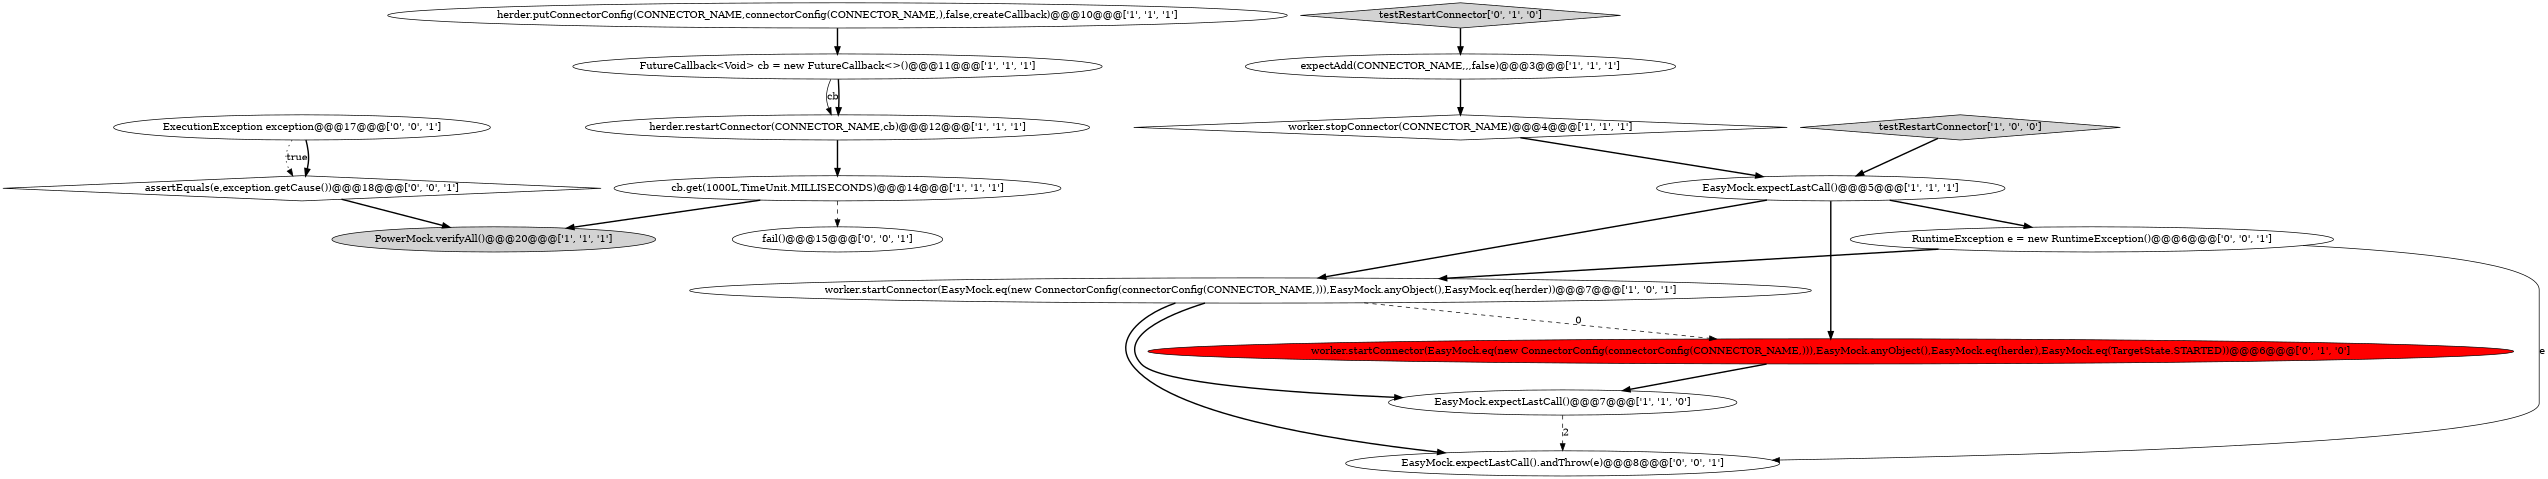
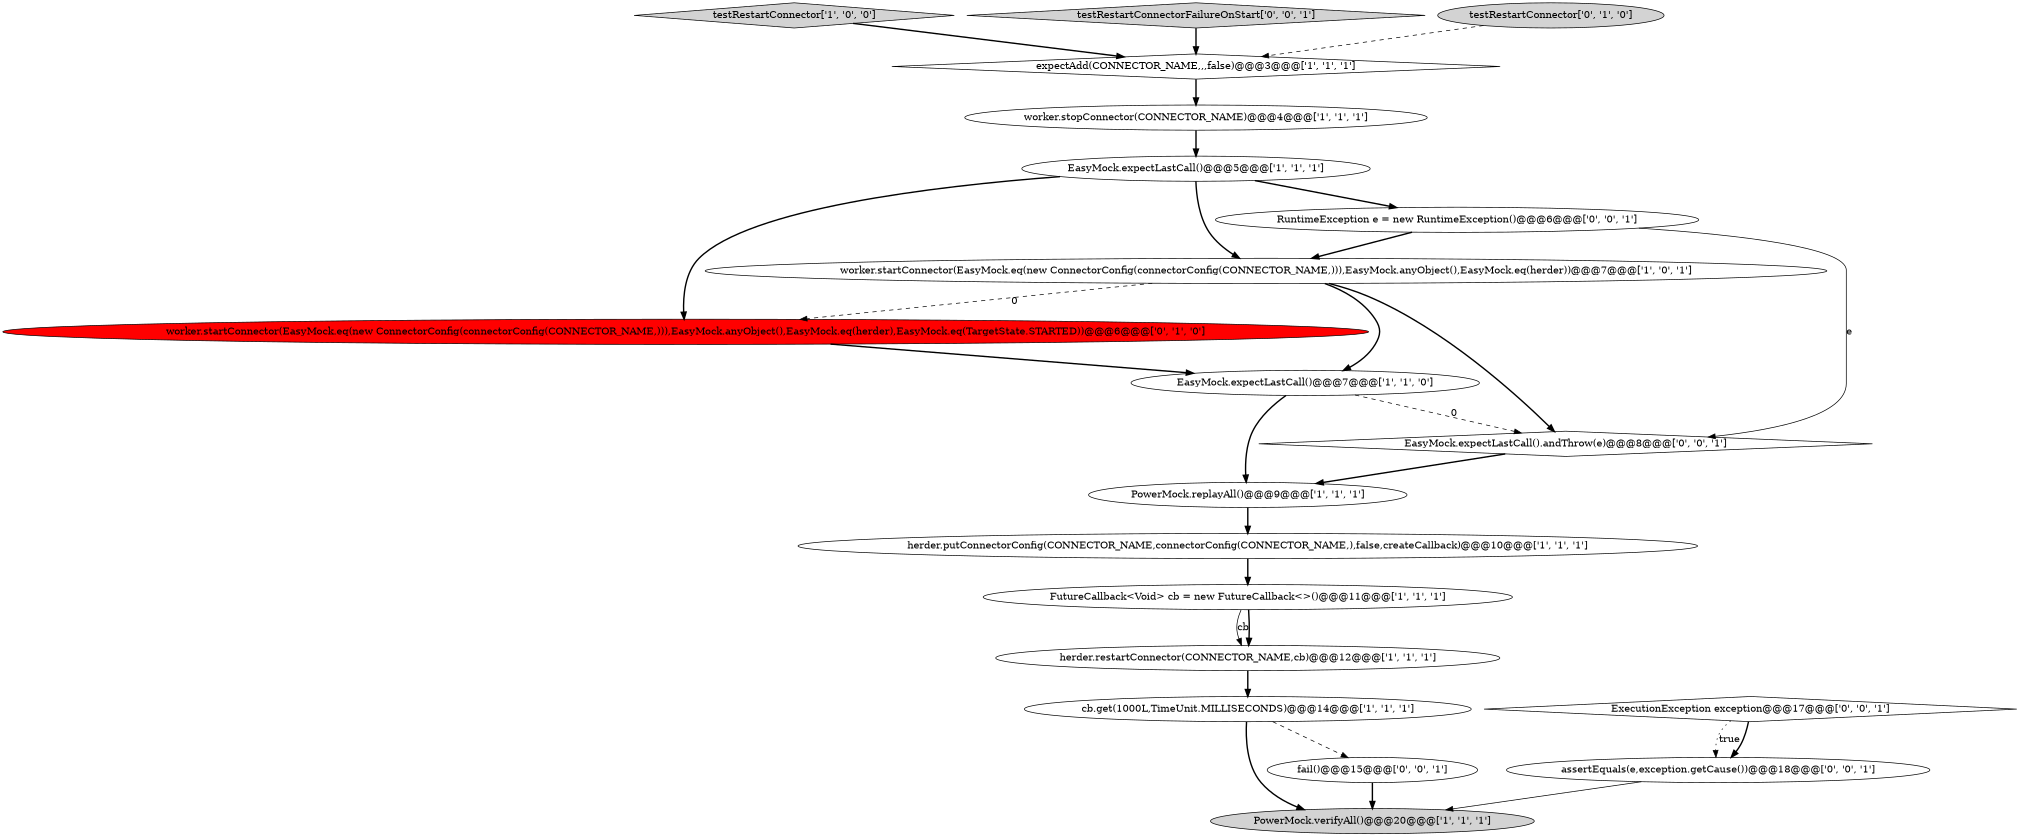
  digraph {
    node [fillcolor=white shape=ellipse style=filled]
    edge [style=bold]
    n1 [label="herder.restartConnector(CONNECTOR_NAME,cb)@@@12@@@['1', '1', '1']"]
    n2 [label="cb.get(1000L,TimeUnit.MILLISECONDS)@@@14@@@['1', '1', '1']"]
    n3 [label="fail()@@@15@@@['0', '0', '1']"]
    n4 [fillcolor=lightgray label="PowerMock.verifyAll()@@@20@@@['1', '1', '1']"]
    n5 [label="worker.startConnector(EasyMock.eq(new ConnectorConfig(connectorConfig(CONNECTOR_NAME,))),EasyMock.anyObject(),EasyMock.eq(herder))@@@7@@@['1', '0', '1']"]
    n6 [fillcolor=red label="worker.startConnector(EasyMock.eq(new ConnectorConfig(connectorConfig(CONNECTOR_NAME,))),EasyMock.anyObject(),EasyMock.eq(herder),EasyMock.eq(TargetState.STARTED))@@@6@@@['0', '1', '0']"]
    n7 [label="EasyMock.expectLastCall()@@@7@@@['1', '1', '0']"]
-   n8 [label="EasyMock.expectLastCall().andThrow(e)@@@8@@@['0', '0', '1']"]
-   n10 [label="expectAdd(CONNECTOR_NAME,,,false)@@@3@@@['1', '1', '1']"]
-   n11 [label="worker.stopConnector(CONNECTOR_NAME)@@@4@@@['1', '1', '1']" shape=diamond]
+   n8 [label="EasyMock.expectLastCall().andThrow(e)@@@8@@@['0', '0', '1']" shape=diamond]
+   n9 [label="PowerMock.replayAll()@@@9@@@['1', '1', '1']"]
+   n10 [label="expectAdd(CONNECTOR_NAME,,,false)@@@3@@@['1', '1', '1']" shape=diamond]
+   n11 [label="worker.stopConnector(CONNECTOR_NAME)@@@4@@@['1', '1', '1']"]
    n12 [label="EasyMock.expectLastCall()@@@5@@@['1', '1', '1']"]
    n13 [label="RuntimeException e = new RuntimeException()@@@6@@@['0', '0', '1']"]
    n14 [fillcolor=lightgray label="testRestartConnector['1', '0', '0']" shape=diamond]
-   n16 [label="ExecutionException exception@@@17@@@['0', '0', '1']"]
-   n17 [label="assertEquals(e,exception.getCause())@@@18@@@['0', '0', '1']" shape=diamond]
+   n15 [fillcolor=lightgray label="testRestartConnectorFailureOnStart['0', '0', '1']" shape=diamond]
+   n16 [label="ExecutionException exception@@@17@@@['0', '0', '1']" shape=diamond]
+   n17 [label="assertEquals(e,exception.getCause())@@@18@@@['0', '0', '1']"]
    n18 [label="herder.putConnectorConfig(CONNECTOR_NAME,connectorConfig(CONNECTOR_NAME,),false,createCallback)@@@10@@@['1', '1', '1']"]
    n19 [label="FutureCallback<Void> cb = new FutureCallback<>()@@@11@@@['1', '1', '1']"]
-   n20 [fillcolor=lightgray label="testRestartConnector['0', '1', '0']" shape=diamond]
+   n20 [fillcolor=lightgray label="testRestartConnector['0', '1', '0']"]
    n1 -> n2
    n2 -> n3 [style=dashed]
    n2 -> n4
+   n3 -> n4
    n5 -> n6 [label=0 style=dashed]
    n5 -> n7
    n5 -> n8
    n6 -> n7
-   n7 -> n8 [label=2 style=dashed]
+   n7 -> n8 [label=0 style=dashed]
+   n7 -> n9
+   n8 -> n9
+   n9 -> n18
    n10 -> n11
    n11 -> n12
    n12 -> n5
    n12 -> n6
    n12 -> n13
    n13 -> n5
    n13 -> n8 [label=e style=solid]
-   n14 -> n12
+   n14 -> n10
+   n15 -> n10
    n16 -> n17 [label=true style=dotted]
    n16 -> n17
-   n17 -> n4
+   n17 -> n4 [style=solid]
    n18 -> n19
    n19 -> n1 [label=cb style=solid]
    n19 -> n1
-   n20 -> n10
+   n20 -> n10 [style=dashed]
  }
